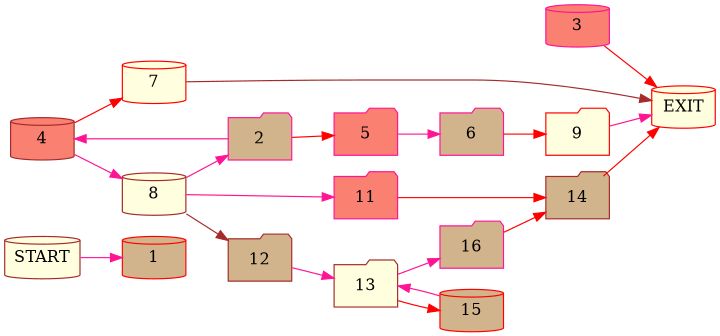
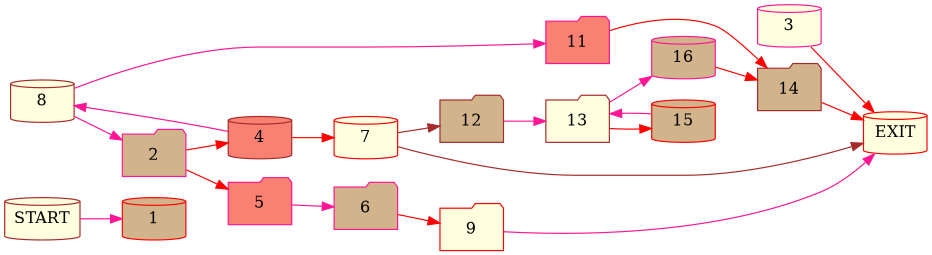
  digraph {
    rankdir=LR
    node [color=brown fillcolor=tan shape=cylinder style=filled]
    edge [color=deeppink]
    n1 [fillcolor=lightyellow label=START]
    1 [color=red]
    n3 [color=red fillcolor=lightyellow label=EXIT]
    2 [color=deeppink shape=folder]
    4 [fillcolor=salmon]
    5 [color=deeppink fillcolor=salmon shape=folder]
-   3 [color=deeppink fillcolor=salmon]
+   3 [color=deeppink fillcolor=lightyellow]
    7 [color=red fillcolor=lightyellow]
    8 [fillcolor=lightyellow]
    6 [color=deeppink shape=folder]
    11 [color=deeppink fillcolor=salmon shape=folder]
    12 [shape=folder]
    9 [color=red fillcolor=lightyellow shape=folder]
    14 [shape=folder]
    13 [fillcolor=lightyellow shape=folder]
    15 [color=red]
-   16 [color=deeppink shape=folder]
+   16 [color=deeppink]
    n1 -> 1
-   2 -> 4
+   2 -> 4 [color=red]
    2 -> 5 [color=red]
    4 -> 7 [color=red]
    4 -> 8
    5 -> 6
    3 -> n3 [color=red]
    7 -> n3 [color=brown]
    8 -> 2
    8 -> 11
-   8 -> 12 [color=brown]
+   7 -> 12 [color=brown]
    6 -> 9 [color=red]
    11 -> 14 [color=red]
    12 -> 13
    9 -> n3
    14 -> n3 [color=red]
    13 -> 15 [color=red]
    13 -> 16
    15 -> 13
    16 -> 14 [color=red]
  }
